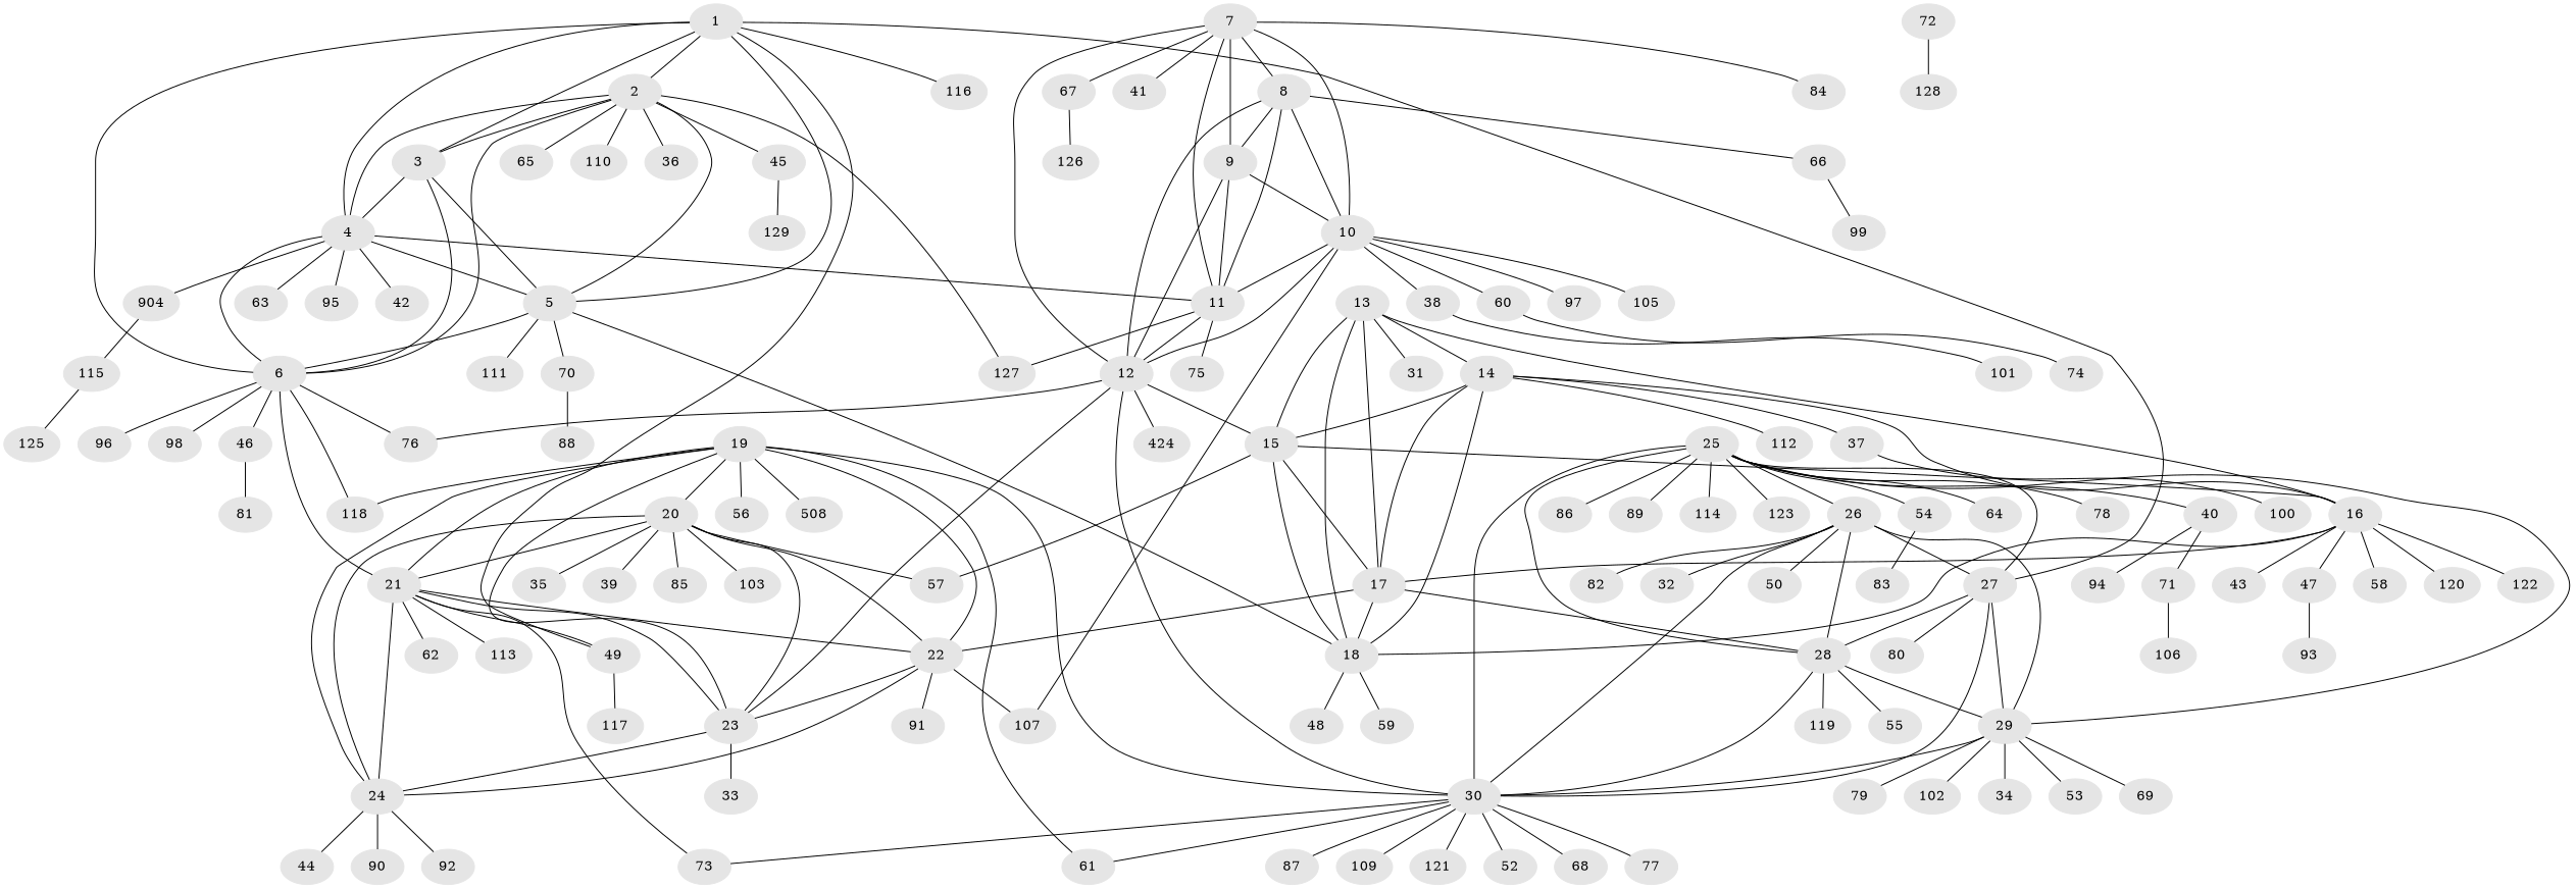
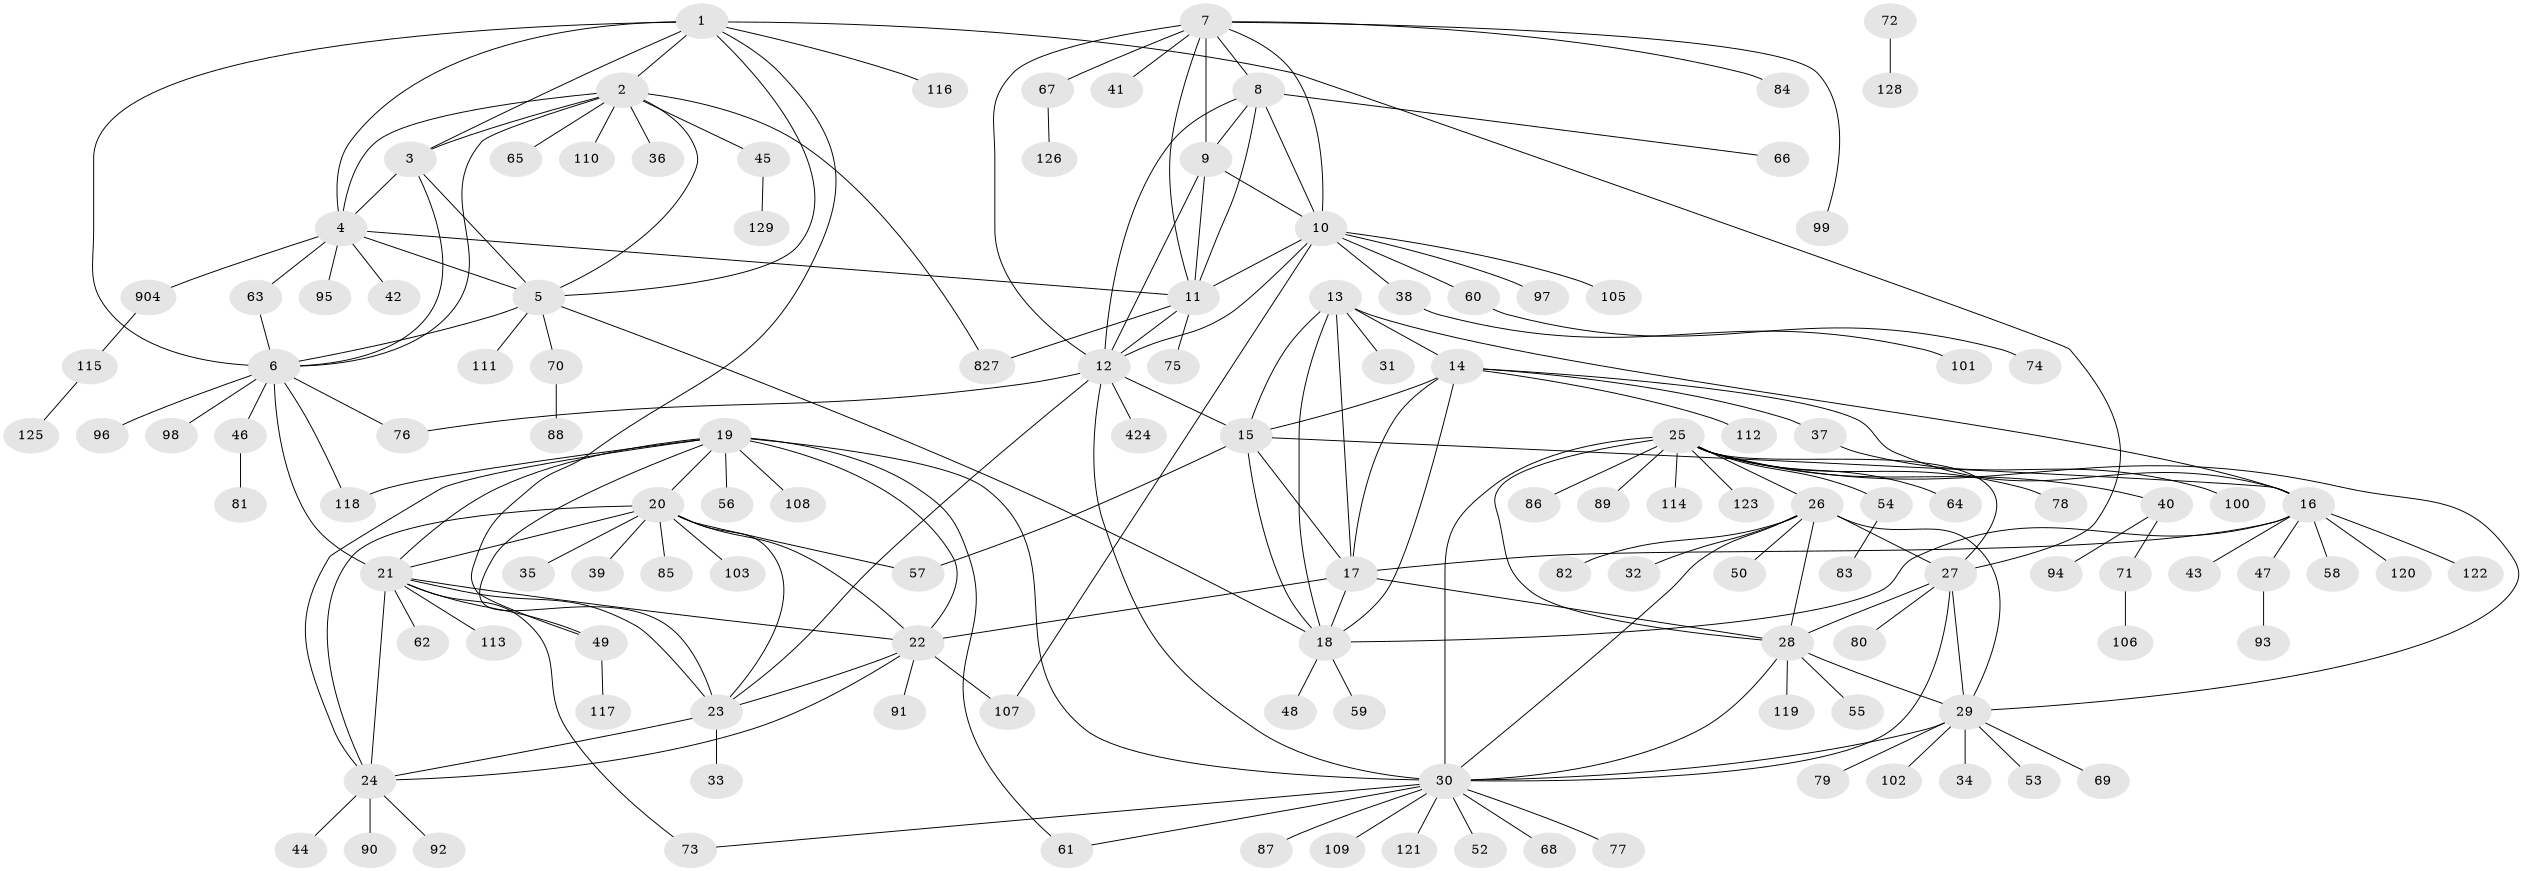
  graph {
    node [color=gray90 style=filled]
    1
    2
    3
    4
    5
    6
    27
    49
    116
    36
    45
    65
    110
-   127
+   127 [label=827]
    11
    42
    63
    95
    n19 [label=904]
    111
    18
    70
    21
    46
    76
    96
    98
    118
    30
    28
    29
    80
    117
    129
    12
    75
    115
    48
    59
    88
    23
    22
    24
    62
    73
    113
    81
    7
    8
    9
    10
    41
    67
    84
    99
    66
    38
    60
    97
    105
    107
    15
    n63 [label=424]
    126
    72
    128
    101
    74
    16
    17
    57
    33
    61
    52
    68
    77
    87
    109
    121
    13
    14
    31
    37
    112
    43
    47
    58
    120
    122
    100
    93
    91
    55
    119
    19
    20
    56
-   108 [label=508]
+   108
    35
    39
    85
    103
    44
    90
    92
    25
    26
    40
    54
    64
    78
    86
    89
    114
    123
    32
    50
    82
    34
    53
    69
    79
    102
    71
    94
    83
    106
    125
    1 -- 2
    1 -- 3
    1 -- 4
    1 -- 5
    1 -- 6
    1 -- 27
    1 -- 49
    1 -- 116
    2 -- 3
    2 -- 4
    2 -- 5
    2 -- 6
    2 -- 36
    2 -- 45
    2 -- 65
    2 -- 110
    2 -- 127
    3 -- 4
    3 -- 5
    3 -- 6
    4 -- 5
-   4 -- 6
+   63 -- 6
    4 -- 11
    4 -- 42
    4 -- 63
    4 -- 95
    4 -- n19
    5 -- 6
    5 -- 111
    5 -- 18
    5 -- 70
    6 -- 21
    6 -- 46
    6 -- 76
    6 -- 96
    6 -- 98
    6 -- 118
    27 -- 30
    27 -- 28
    27 -- 29
    27 -- 80
    49 -- 117
    45 -- 129
    11 -- 127
    11 -- 12
    11 -- 75
    n19 -- 115
    18 -- 48
    18 -- 59
    70 -- 88
    21 -- 49
    21 -- 23
    21 -- 22
    21 -- 24
    21 -- 62
    21 -- 73
    21 -- 113
    46 -- 81
    30 -- 73
    30 -- 61
    30 -- 52
    30 -- 68
    30 -- 77
    30 -- 87
    30 -- 109
    30 -- 121
    28 -- 30
    28 -- 29
    28 -- 55
    28 -- 119
    29 -- 30
    29 -- 34
    29 -- 53
    29 -- 69
    29 -- 79
    29 -- 102
    12 -- 76
    12 -- 30
    12 -- 23
    12 -- 15
    12 -- n63
    115 -- 125
    23 -- 24
    23 -- 33
    22 -- 23
    22 -- 24
    22 -- 107
    22 -- 91
    24 -- 44
    24 -- 90
    24 -- 92
    7 -- 11
    7 -- 12
    7 -- 8
    7 -- 9
    7 -- 10
    7 -- 41
    7 -- 67
    7 -- 84
-   66 -- 99
+   7 -- 99
    8 -- 11
    8 -- 12
    8 -- 9
    8 -- 10
    8 -- 66
    9 -- 11
    9 -- 12
    9 -- 10
    10 -- 11
    10 -- 12
    10 -- 38
    10 -- 60
    10 -- 97
    10 -- 105
    10 -- 107
    67 -- 126
    38 -- 101
    60 -- 74
    15 -- 18
    15 -- 16
    15 -- 17
    15 -- 57
    72 -- 128
    16 -- 18
    16 -- 17
    16 -- 43
    16 -- 47
    16 -- 58
    16 -- 120
    16 -- 122
    17 -- 18
    17 -- 28
    17 -- 22
    13 -- 18
    13 -- 15
    13 -- 16
    13 -- 17
    13 -- 14
    13 -- 31
    14 -- 18
    14 -- 15
    14 -- 16
    14 -- 17
    14 -- 37
    14 -- 112
    37 -- 100
    47 -- 93
    19 -- 21
    19 -- 118
    19 -- 30
    19 -- 23
    19 -- 22
    19 -- 24
    19 -- 61
    19 -- 20
    19 -- 56
    19 -- 108
    20 -- 21
    20 -- 23
    20 -- 22
    20 -- 24
    20 -- 57
    20 -- 35
    20 -- 39
    20 -- 85
    20 -- 103
    25 -- 27
    25 -- 30
    25 -- 28
    25 -- 29
    25 -- 26
    25 -- 40
    25 -- 54
    25 -- 64
    25 -- 78
    25 -- 86
    25 -- 89
    25 -- 114
    25 -- 123
    26 -- 27
    26 -- 30
    26 -- 28
    26 -- 29
    26 -- 32
    26 -- 50
    26 -- 82
    40 -- 71
    40 -- 94
    54 -- 83
    71 -- 106
  }
